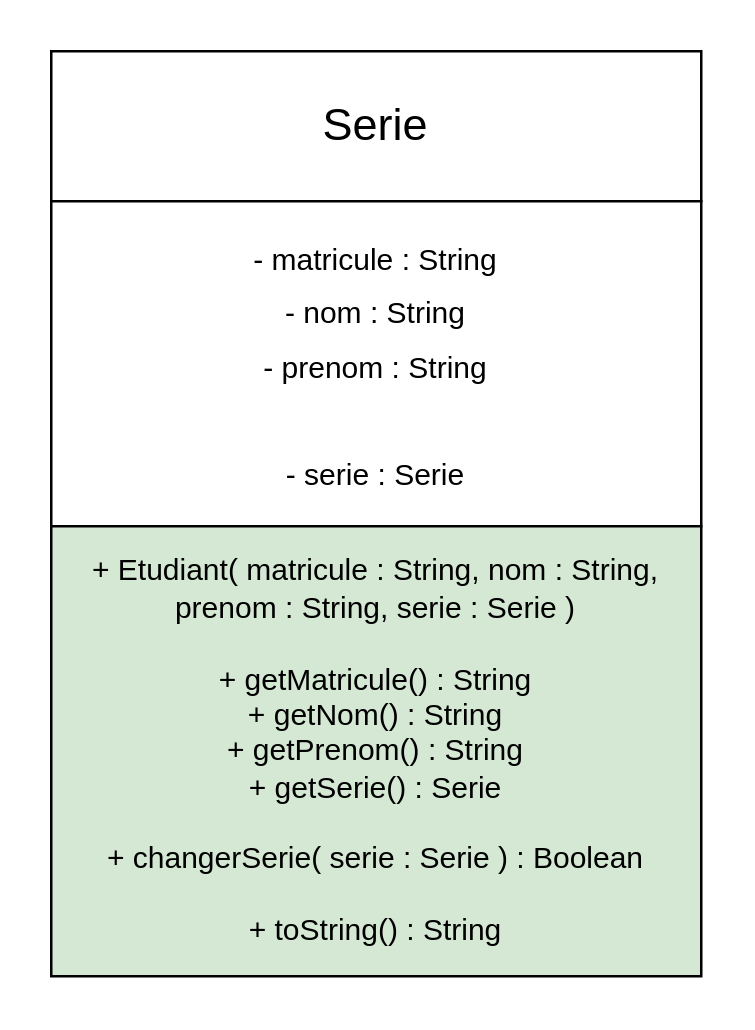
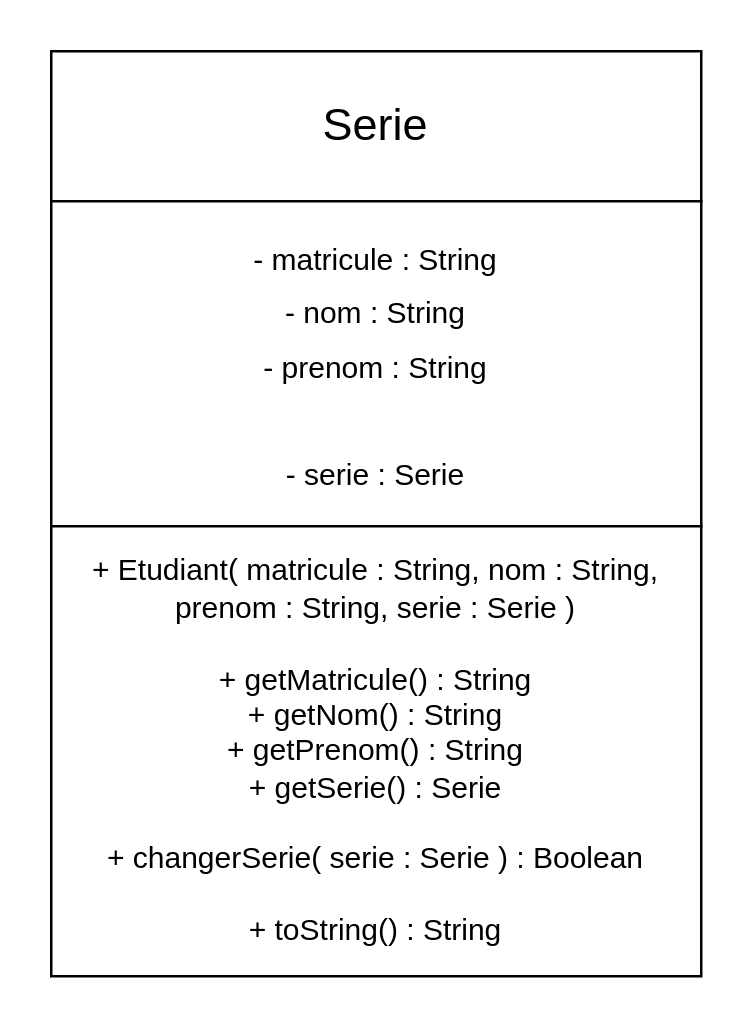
  <mxCell id="0" />
  <mxCell id="1" parent="0" />
  <mxCell id="2" value="&lt;font style=&quot;font-size: 18px;&quot;&gt;Serie&lt;/font&gt;" style="whiteSpace=wrap;html=1;" vertex="1" parent="1"><mxGeometry x="20" y="20" width="260" height="60" as="geometry" /></mxCell>
  <mxCell id="3" value="&lt;font style=&quot;font-size: 12px;&quot;&gt;- matricule : String&lt;br&gt;- nom : String&lt;br&gt;- prenom : String&lt;br&gt;&lt;br&gt;- serie : Serie&lt;/font&gt;" style="whiteSpace=wrap;html=1;fontSize=18;" vertex="1" parent="1"><mxGeometry x="20" y="80" width="260" height="130" as="geometry" /></mxCell>
- <mxCell id="4" value="+ Etudiant( matricule : String, nom : String,&lt;br&gt;prenom : String, serie : Serie )&lt;br&gt;&lt;br&gt;+ getMatricule() : String&lt;br&gt;+ getNom() : String&lt;br&gt;+ getPrenom() : String&lt;br&gt;+ getSerie() : Serie&lt;br&gt;&lt;br&gt;+ changerSerie( serie : Serie ) : Boolean&lt;br&gt;&lt;br&gt;+ toString() : String" style="whiteSpace=wrap;html=1;fontSize=12;fillColor=#d5e8d4;" vertex="1" parent="1"><mxGeometry x="20" y="210" width="260" height="180" as="geometry" /></mxCell>
+ <mxCell id="4" value="+ Etudiant( matricule : String, nom : String,&lt;br&gt;prenom : String, serie : Serie )&lt;br&gt;&lt;br&gt;+ getMatricule() : String&lt;br&gt;+ getNom() : String&lt;br&gt;+ getPrenom() : String&lt;br&gt;+ getSerie() : Serie&lt;br&gt;&lt;br&gt;+ changerSerie( serie : Serie ) : Boolean&lt;br&gt;&lt;br&gt;+ toString() : String" style="whiteSpace=wrap;html=1;fontSize=12;" vertex="1" parent="1"><mxGeometry x="20" y="210" width="260" height="180" as="geometry" /></mxCell>
